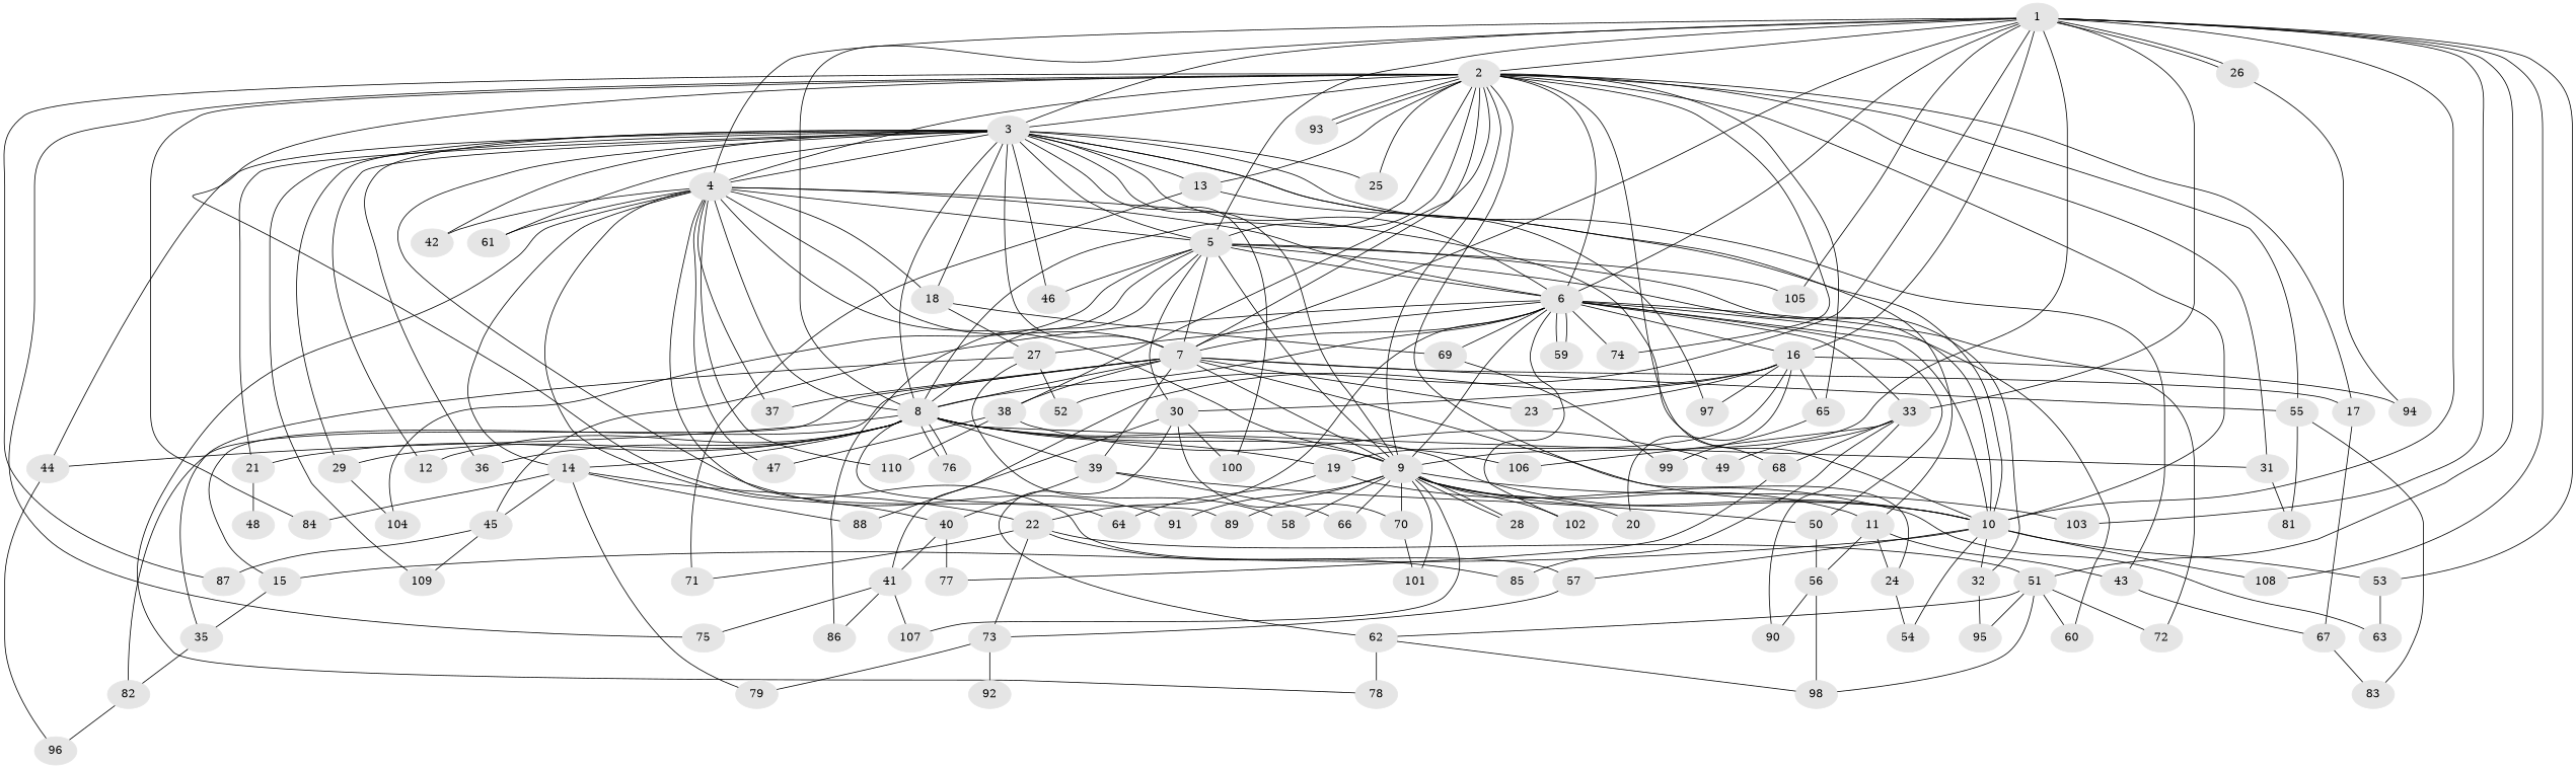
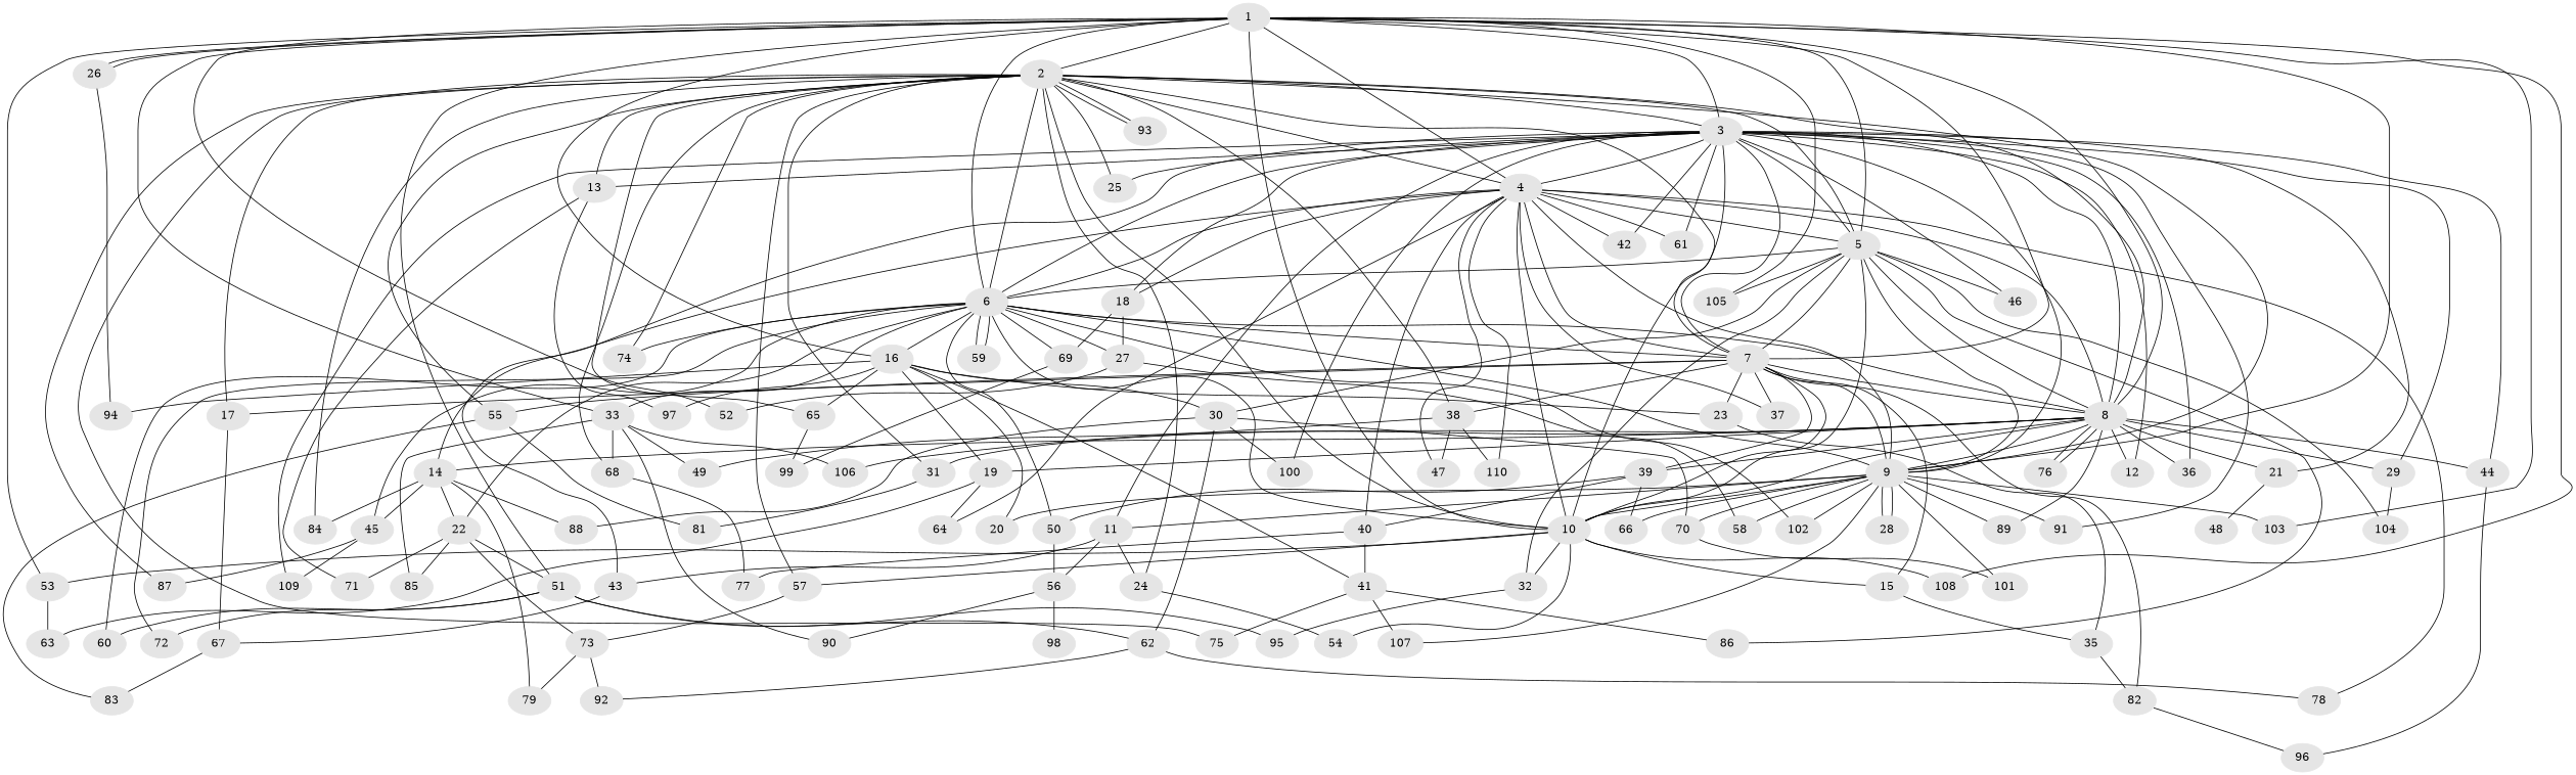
  graph {
    node [color=gray90 style=filled]
    1
    2
    3
    4
    5
    6
    7
    8
    9
    10
    16
    26
    33
    51
    52
    53
    103
    105
    108
    13
    17
    24
    25
    31
    38
    55
    57
    65
    68
    74
    75
    84
    87
    93
    11
    12
    18
    21
    29
    36
    42
    43
    44
    46
    61
    91
    100
    109
    14
    37
    40
    47
    64
    78
    110
    30
    32
    86
    104
    22
    27
    45
    50
    59
    60
    69
    72
    102
    15
    23
    39
    82
    19
    76
    89
    106
    20
    28
    58
    66
    70
    101
    107
    54
    97
    41
    94
    85
    49
    90
    62
    95
    98
    63
    71
    67
    81
    83
    73
    99
    77
    56
    48
    96
    79
    88
    35
    92
    1 -- 2
    1 -- 3
    1 -- 4
    1 -- 5
    1 -- 6
    1 -- 7
    1 -- 8
    1 -- 9
    1 -- 10
    1 -- 16
    1 -- 26
    1 -- 26
    1 -- 33
    1 -- 51
    1 -- 52
    1 -- 53
    1 -- 103
    1 -- 105
    1 -- 108
    2 -- 3
    2 -- 4
    2 -- 5
    2 -- 6
    2 -- 7
    2 -- 8
    2 -- 9
    2 -- 10
    2 -- 13
    2 -- 17
    2 -- 24
    2 -- 25
    2 -- 31
    2 -- 38
    2 -- 55
    2 -- 57
    2 -- 65
    2 -- 68
    2 -- 74
    2 -- 75
    2 -- 84
    2 -- 87
    2 -- 93
    2 -- 93
    3 -- 4
    3 -- 5
    3 -- 6
    3 -- 7
    3 -- 8
    3 -- 9
    3 -- 10
    3 -- 13
    3 -- 25
    3 -- 11
    3 -- 12
    3 -- 18
    3 -- 21
    3 -- 29
    3 -- 36
    3 -- 42
    3 -- 43
    3 -- 44
    3 -- 46
    3 -- 61
    3 -- 91
    3 -- 100
    3 -- 109
    4 -- 5
    4 -- 6
    4 -- 7
    4 -- 8
    4 -- 9
    4 -- 10
    4 -- 18
    4 -- 42
    4 -- 61
    4 -- 14
    4 -- 37
    4 -- 40
    4 -- 47
    4 -- 64
    4 -- 78
    4 -- 110
    5 -- 6
    5 -- 7
    5 -- 8
    5 -- 9
    5 -- 10
    5 -- 105
    5 -- 46
    5 -- 30
    5 -- 32
    5 -- 86
    5 -- 104
    6 -- 7
    6 -- 8
    6 -- 9
    6 -- 10
    6 -- 16
    6 -- 33
    6 -- 74
    6 -- 22
    6 -- 27
    6 -- 45
    6 -- 50
    6 -- 59
    6 -- 59
    6 -- 60
    6 -- 69
    6 -- 72
    6 -- 102
    7 -- 8
    7 -- 9
    7 -- 10
    7 -- 17
    7 -- 38
    7 -- 55
    7 -- 37
    7 -- 15
    7 -- 23
    7 -- 39
    7 -- 82
    8 -- 9
    8 -- 10
    8 -- 31
    8 -- 12
    8 -- 21
    8 -- 29
    8 -- 36
    8 -- 44
    8 -- 14
    8 -- 39
    8 -- 19
    8 -- 76
    8 -- 76
    8 -- 89
    8 -- 106
    9 -- 10
    9 -- 103
    9 -- 11
    9 -- 91
    9 -- 102
    9 -- 89
    9 -- 20
    9 -- 28
    9 -- 28
    9 -- 58
    9 -- 66
    9 -- 70
    9 -- 101
    9 -- 107
    10 -- 53
    10 -- 108
    10 -- 57
    10 -- 32
    10 -- 15
    10 -- 54
    16 -- 65
    16 -- 30
    16 -- 23
    16 -- 19
    16 -- 20
    16 -- 97
    16 -- 41
    16 -- 94
    26 -- 94
    33 -- 68
    33 -- 106
    33 -- 85
    33 -- 49
    33 -- 90
    51 -- 60
    51 -- 72
    51 -- 62
    51 -- 95
-   51 -- 98
    53 -- 63
    13 -- 97
    13 -- 71
    17 -- 67
    24 -- 54
    31 -- 81
    38 -- 47
    38 -- 110
    38 -- 49
    55 -- 81
    55 -- 83
    57 -- 73
    65 -- 99
    68 -- 77
    11 -- 24
    11 -- 43
    11 -- 56
    18 -- 27
    18 -- 69
    21 -- 48
    29 -- 104
    43 -- 67
    44 -- 96
    14 -- 84
    14 -- 22
    14 -- 45
    14 -- 79
    14 -- 88
    40 -- 41
    40 -- 77
    30 -- 100
    30 -- 70
    30 -- 62
    30 -- 88
    32 -- 95
    22 -- 51
    22 -- 85
    22 -- 71
    22 -- 73
    27 -- 52
    27 -- 58
-   27 -- 35
+   23 -- 35
    45 -- 87
    45 -- 109
    50 -- 56
    69 -- 99
    15 -- 35
    39 -- 40
    39 -- 50
    39 -- 66
    82 -- 96
    19 -- 64
    19 -- 63
    70 -- 101
    41 -- 75
    41 -- 86
    41 -- 107
    62 -- 78
-   62 -- 98
+   62 -- 92
    67 -- 83
    73 -- 79
    73 -- 92
    56 -- 90
    56 -- 98
    35 -- 82
  }
